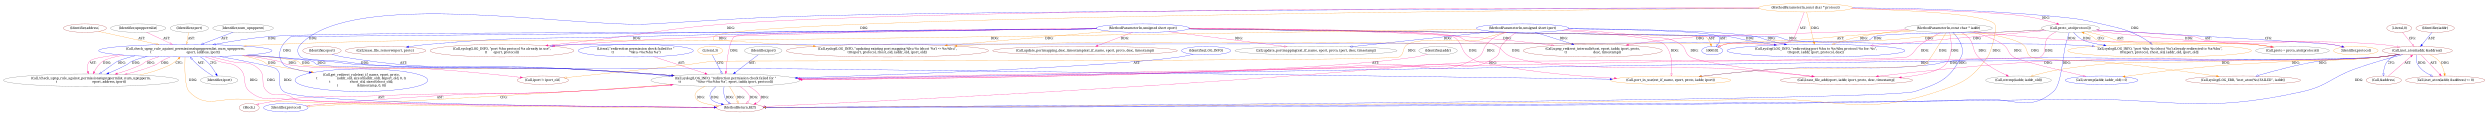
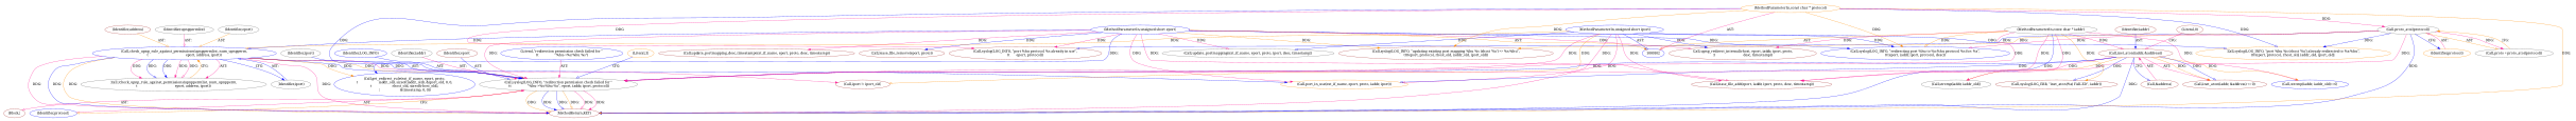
  digraph {
    fontname="Noto Serif"
    node [color=brown fontname="Noto Serif"]
    edge [arrowhead=normal color=deeppink fontname="Noto Serif"]
    n1 [color=gray40 label="(Call,syslog(LOG_INFO, \"redirection permission check failed for \"\n \t\t                 \"%hu->%s:%hu %s\", eport, iaddr, iport, protocol))"]
    n2 [label="(Block,)"]
    n3 [color=blue label="(Identifier,protocol)"]
    n4 [label="(MethodReturn,RET)"]
    n5 [color=blue label="(Call,check_upnp_rule_against_permissions(upnppermlist, num_upnpperm,\n\t                                        eport, address, iport))"]
    n6 [color=darkorange label="(Call,port_in_use(ext_if_name, eport, proto, iaddr, iport))"]
    n7 [color=gray40 label="(Call,!check_upnp_rule_against_permissions(upnppermlist, num_upnpperm,\n\t                                        eport, address, iport))"]
    n8 [color=blue label="(Call,get_redirect_rule(ext_if_name, eport, proto,\n\t                      iaddr_old, sizeof(iaddr_old), &iport_old, 0, 0,\n\t                      rhost_old, sizeof(rhost_old),\n\t                      &timestamp, 0, 0))"]
    n9 [label="(Call,iport != iport_old)"]
    n10 [color=gray40 label="(Identifier,iport)"]
    n11 [color=blue label="(MethodParameterIn,unsigned short eport)"]
    n12 [label="(Call,update_portmapping_desc_timestamp(ext_if_name, eport, proto, desc, timestamp))"]
    n13 [label="(Call,lease_file_remove(eport, proto))"]
    n14 [label="(Call,syslog(LOG_INFO, \"port %hu protocol %s already in use\",\n\t\t       eport, protocol))"]
    n15 [label="(Call,syslog(LOG_INFO, \"updating existing port mapping %hu %s (rhost '%s') => %s:%hu\",\n\t\t\t\teport, protocol, rhost_old, iaddr_old, iport_old))"]
    n16 [color=darkorange label="(Call,syslog(LOG_INFO, \"port %hu %s (rhost '%s') already redirected to %s:%hu\",\n\t\t\t\teport, protocol, rhost_old, iaddr_old, iport_old))"]
    n17 [color=gray40 label="(Call,update_portmapping(ext_if_name, eport, proto, iport, desc, timestamp))"]
    n18 [label="(Call,lease_file_add(eport, iaddr, iport, proto, desc, timestamp))"]
    n19 [color=blue label="(Call,syslog(LOG_INFO, \"redirecting port %hu to %s:%hu protocol %s for: %s\",\n\t\t\teport, iaddr, iport, protocol, desc))"]
    n20 [label="(Call,upnp_redirect_internal(rhost, eport, iaddr, iport, proto,\n\t\t                              desc, timestamp))"]
    1000102 [color=blue]
    n22 [color=blue label="(MethodParameterIn,unsigned short iport)"]
    n23 [label="(Call,inet_aton(iaddr, &address))"]
    n24 [label="(Call,syslog(LOG_ERR, \"inet_aton(%s) FAILED\", iaddr))"]
    n25 [color=gray40 label="(Call,strcmp(iaddr, iaddr_old))"]
    n26 [label="(Call,inet_aton(iaddr, &address) <= 0)"]
    n27 [color=blue label="(Call,strcmp(iaddr, iaddr_old)==0)"]
    n28 [label="(Call,&address)"]
    n29 [color=gray40 label="(MethodParameterIn,const char * iaddr)"]
    n30 [color=gray40 label="(Call,proto_atoi(protocol))"]
    n31 [color=gray40 label="(Call,proto = proto_atoi(protocol))"]
    n32 [color=darkorange label="(Identifier,protocol)"]
    n33 [color=darkorange label="(MethodParameterIn,const char * protocol)"]
    n34 [color=gray40 label="(Identifier,eport)"]
    n35 [label="(Identifier,iaddr)"]
    n36 [color=gray40 label="(Identifier,iport)"]
-   n37 [color=gray40 label="(Identifier,num_upnpperm)"]
    n38 [color=blue label="(Identifier,LOG_INFO)"]
    n39 [color=gray40 label="(Identifier,iaddr)"]
    n40 [label="(Literal,0)"]
    n41 [label="(Identifier,eport)"]
    n42 [color=blue label="(Literal,\"redirection permission check failed for \"\n \t\t                 \"%hu->%s:%hu %s\")"]
    n43 [color=darkorange label="(Literal,3)"]
    n44 [label="(Identifier,address)"]
    n45 [color=gray40 label="(Identifier,upnppermlist)"]
    n1 -> n2 [arrowhead=onormal label="AST: "]
    n1 -> n3 [arrowhead=onormal color=darkorange label="CFG: "]
    n1 -> n4 [arrowhead=onormal label="DDG: "]
    n1 -> n4 [label="DDG: "]
    n1 -> n4 [arrowhead=onormal color=darkorange label="DDG: "]
    n1 -> n4 [color=blue label="DDG: "]
    n1 -> n4 [arrowhead=onormal color=blue label="DDG: "]
    n1 -> n4 [arrowhead=onormal color=darkorange label="DDG: "]
    n3 -> n1 [label="AST: "]
    n5 -> n1 [color=blue label="DDG: "]
    n5 -> n1 [color=darkorange label="DDG: "]
    n5 -> n4 [arrowhead=onormal color=darkorange label="DDG: "]
    n5 -> n4 [arrowhead=onormal label="DDG: "]
    n5 -> n4 [arrowhead=onormal label="DDG: "]
    n5 -> n4 [color=blue label="DDG: "]
    n5 -> n6 [color=blue label="DDG: "]
    n5 -> n7 [label="AST: "]
    n5 -> n7 [label="DDG: "]
    n5 -> n7 [arrowhead=onormal color=blue label="DDG: "]
    n5 -> n7 [color=blue label="DDG: "]
    n5 -> n7 [label="DDG: "]
    n5 -> n7 [arrowhead=onormal label="DDG: "]
    n5 -> n8 [color=darkorange label="DDG: "]
    n5 -> n9 [label="DDG: "]
    n5 -> n10 [color=blue label="CFG: "]
    n7 -> n5 [color=darkorange label="CFG: "]
    n10 -> n5 [arrowhead=onormal color=blue label="AST: "]
    n11 -> n1 [label="DDG: "]
    n11 -> n5 [arrowhead=onormal color=blue label="DDG: "]
    n11 -> n6 [label="DDG: "]
    n11 -> n8 [color=blue label="DDG: "]
    n11 -> n12 [label="DDG: "]
    n11 -> n13 [color=blue label="DDG: "]
    n11 -> n14 [label="DDG: "]
    n11 -> n15 [color=darkorange label="DDG: "]
    n11 -> n16 [arrowhead=onormal color=blue label="DDG: "]
    n11 -> n17 [arrowhead=onormal label="DDG: "]
    n11 -> n18 [arrowhead=onormal label="DDG: "]
    n11 -> n19 [color=blue label="DDG: "]
    n11 -> n20 [arrowhead=onormal label="DDG: "]
    n11 -> 1000102 [color=darkorange label="AST: "]
    n22 -> n1 [arrowhead=onormal label="DDG: "]
    n22 -> n4 [arrowhead=onormal label="DDG: "]
    n22 -> n5 [arrowhead=onormal color=darkorange label="DDG: "]
    n22 -> n6 [arrowhead=onormal label="DDG: "]
    n22 -> n9 [arrowhead=onormal color=darkorange label="DDG: "]
    n22 -> n17 [arrowhead=onormal color=blue label="DDG: "]
    n22 -> n18 [label="DDG: "]
    n22 -> n19 [color=blue label="DDG: "]
    n22 -> n20 [color=blue label="DDG: "]
    n22 -> 1000102 [arrowhead=onormal color=blue label="AST: "]
    n23 -> n1 [arrowhead=onormal color=blue label="DDG: "]
    n23 -> n4 [color=blue label="DDG: "]
    n23 -> n6 [arrowhead=onormal color=blue label="DDG: "]
    n23 -> n18 [label="DDG: "]
    n23 -> n24 [arrowhead=onormal color=blue label="DDG: "]
    n23 -> n25 [arrowhead=onormal color=darkorange label="DDG: "]
    n23 -> n26 [label="AST: "]
    n23 -> n26 [color=darkorange label="DDG: "]
    n23 -> n26 [arrowhead=onormal color=blue label="DDG: "]
    n23 -> n27 [color=darkorange label="DDG: "]
    n23 -> n28 [arrowhead=onormal color=blue label="CFG: "]
    n28 -> n23 [label="AST: "]
    n29 -> n1 [label="DDG: "]
    n29 -> n4 [arrowhead=onormal color=blue label="DDG: "]
-   n29 -> n6 [color=darkorange label="DDG: "]
    n29 -> n18 [label="DDG: "]
    n29 -> n19 [arrowhead=onormal color=darkorange label="DDG: "]
    n29 -> n20 [label="DDG: "]
    n29 -> 1000102 [arrowhead=onormal color=darkorange label="AST: "]
    n29 -> n23 [arrowhead=onormal label="DDG: "]
    n29 -> n24 [color=darkorange label="DDG: "]
    n29 -> n25 [label="DDG: "]
    n29 -> n27 [arrowhead=onormal label="DDG: "]
    n30 -> n1 [label="DDG: "]
    n30 -> n4 [color=blue label="DDG: "]
    n30 -> n14 [arrowhead=onormal color=blue label="DDG: "]
    n30 -> n15 [color=darkorange label="DDG: "]
    n30 -> n16 [color=blue label="DDG: "]
    n30 -> n19 [arrowhead=onormal label="DDG: "]
    n30 -> n31 [arrowhead=onormal color=darkorange label="AST: "]
    n30 -> n31 [label="DDG: "]
    n30 -> n32 [color=blue label="CFG: "]
    n31 -> n30 [color=darkorange label="CFG: "]
    n32 -> n30 [arrowhead=onormal label="AST: "]
    n33 -> n1 [color=blue label="DDG: "]
    n33 -> n4 [color=darkorange label="DDG: "]
    n33 -> n14 [label="DDG: "]
    n33 -> n15 [color=darkorange label="DDG: "]
    n33 -> n16 [arrowhead=onormal color=blue label="DDG: "]
    n33 -> n19 [color=darkorange label="DDG: "]
    n33 -> 1000102 [arrowhead=onormal label="AST: "]
    n33 -> n30 [label="DDG: "]
    n34 -> n5 [arrowhead=onormal color=darkorange label="AST: "]
    n35 -> n23 [color=blue label="AST: "]
    n36 -> n1 [color=blue label="AST: "]
-   n37 -> n5 [arrowhead=onormal color=blue label="AST: "]
    n38 -> n1 [color=blue label="AST: "]
    n39 -> n1 [label="AST: "]
    n40 -> n23 [arrowhead=onormal label="CFG: "]
    n41 -> n1 [arrowhead=onormal color=blue label="AST: "]
    n42 -> n1 [label="AST: "]
    n43 -> n1 [arrowhead=onormal color=blue label="CFG: "]
    n44 -> n5 [arrowhead=onormal color=darkorange label="AST: "]
    n45 -> n5 [arrowhead=onormal label="AST: "]
  }
